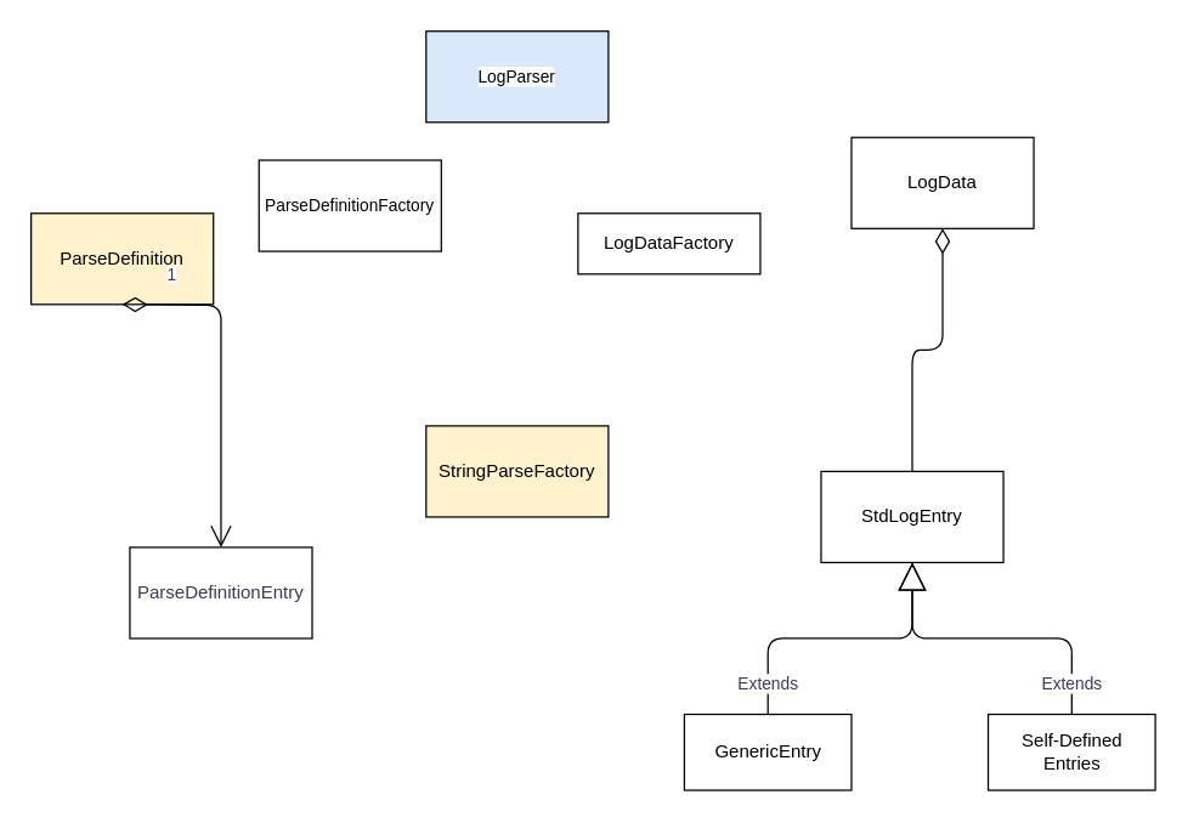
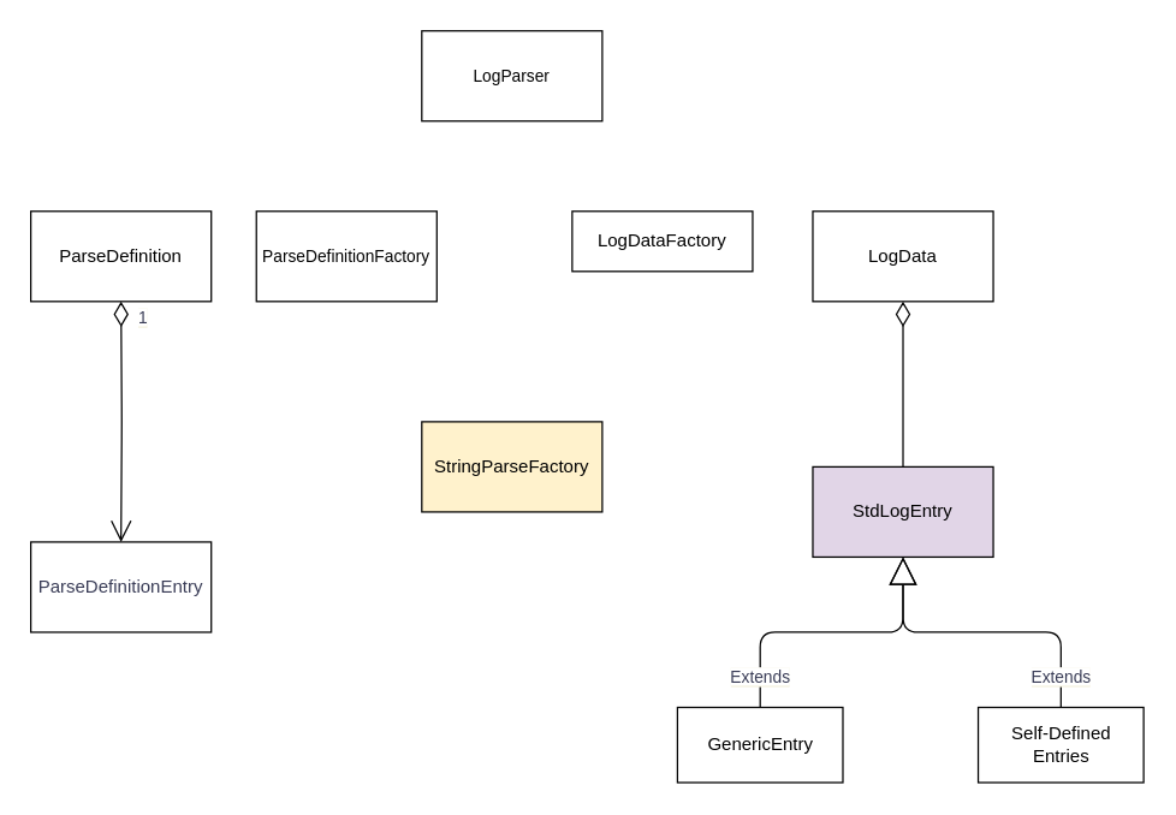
  <mxCell id="0" />
  <mxCell id="1" parent="0" />
- <mxCell id="2" value="ParseDefinition" style="rounded=0;whiteSpace=wrap;html=1;fillColor=#fff2cc;" parent="1" vertex="1"><mxGeometry x="20" y="140" width="120" height="60" as="geometry" /></mxCell>
- <mxCell id="3" value="ParseDefinitionEntry" style="rounded=0;whiteSpace=wrap;html=1;fontColor=#393C56;fillColor=#FFFFFF;" parent="1" vertex="1"><mxGeometry x="85" y="360" width="120" height="60" as="geometry" /></mxCell>
+ <mxCell id="2" value="ParseDefinition" style="rounded=0;whiteSpace=wrap;html=1;" parent="1" vertex="1"><mxGeometry x="20" y="140" width="120" height="60" as="geometry" /></mxCell>
+ <mxCell id="3" value="ParseDefinitionEntry" style="rounded=0;whiteSpace=wrap;html=1;fontColor=#393C56;fillColor=#FFFFFF;" parent="1" vertex="1"><mxGeometry x="20" y="360" width="120" height="60" as="geometry" /></mxCell>
  <mxCell id="4" value="1" style="endArrow=none;html=1;endSize=12;startArrow=diamondThin;startSize=14;startFill=0;edgeStyle=orthogonalEdgeStyle;align=left;verticalAlign=bottom;exitX=0.5;exitY=1;exitDx=0;exitDy=0;labelBackgroundColor=#F4F1DE;fontColor=#393C56;" parent="1" source="7" target="8" edge="1"><mxGeometry x="-1" y="3" relative="1" as="geometry"><mxPoint x="510" y="480" as="sourcePoint" /><mxPoint x="670" y="480" as="targetPoint" /></mxGeometry></mxCell>
  <mxCell id="5" value="&lt;span style=&quot;background-color: rgb(255 , 255 , 255)&quot;&gt;1&lt;/span&gt;" style="endArrow=open;html=1;endSize=12;startArrow=diamondThin;startSize=14;startFill=0;edgeStyle=orthogonalEdgeStyle;align=left;verticalAlign=bottom;entryX=0.5;entryY=0;entryDx=0;entryDy=0;labelBackgroundColor=#F4F1DE;fontColor=#393C56;" parent="1" target="3" edge="1"><mxGeometry x="-0.75" y="10" relative="1" as="geometry"><mxPoint x="80" y="200" as="sourcePoint" /><mxPoint x="240" y="200" as="targetPoint" /><mxPoint as="offset" /></mxGeometry></mxCell>
  <mxCell id="6" value="StringParseFactory" style="rounded=0;whiteSpace=wrap;html=1;fillColor=#fff2cc;" parent="1" vertex="1"><mxGeometry x="280" y="280" width="120" height="60" as="geometry" /></mxCell>
- <mxCell id="7" value="LogData" style="rounded=0;whiteSpace=wrap;html=1;" parent="1" vertex="1"><mxGeometry x="560" y="90" width="120" height="60" as="geometry" /></mxCell>
- <mxCell id="8" value="StdLogEntry" style="rounded=0;whiteSpace=wrap;html=1;" parent="1" vertex="1"><mxGeometry x="540" y="310" width="120" height="60" as="geometry" /></mxCell>
+ <mxCell id="7" value="LogData" style="rounded=0;whiteSpace=wrap;html=1;" parent="1" vertex="1"><mxGeometry x="540" y="140" width="120" height="60" as="geometry" /></mxCell>
+ <mxCell id="8" value="StdLogEntry" style="rounded=0;whiteSpace=wrap;html=1;fillColor=#e1d5e7;" parent="1" vertex="1"><mxGeometry x="540" y="310" width="120" height="60" as="geometry" /></mxCell>
  <mxCell id="9" value="&lt;span style=&quot;background-color: rgb(255 , 255 , 255)&quot;&gt;Extends&lt;/span&gt;" style="endArrow=block;endSize=16;endFill=0;html=1;entryX=0.5;entryY=1;entryDx=0;entryDy=0;exitX=0.5;exitY=0;exitDx=0;exitDy=0;edgeStyle=orthogonalEdgeStyle;labelBackgroundColor=#F4F1DE;fontColor=#393C56;" parent="1" source="11" target="8" edge="1"><mxGeometry x="-0.805" width="160" relative="1" as="geometry"><mxPoint x="530" y="480" as="sourcePoint" /><mxPoint x="670" y="480" as="targetPoint" /><mxPoint as="offset" /></mxGeometry></mxCell>
  <mxCell id="10" value="GenericEntry" style="html=1;" parent="1" vertex="1"><mxGeometry x="450" y="470" width="110" height="50" as="geometry" /></mxCell>
  <mxCell id="11" value="Self-Defined &lt;br&gt;Entries" style="html=1;" parent="1" vertex="1"><mxGeometry x="650" y="470" width="110" height="50" as="geometry" /></mxCell>
  <mxCell id="12" value="&lt;span style=&quot;background-color: rgb(255 , 255 , 255)&quot;&gt;Extends&lt;/span&gt;" style="endArrow=block;endSize=16;endFill=0;html=1;exitX=0.5;exitY=0;exitDx=0;exitDy=0;edgeStyle=orthogonalEdgeStyle;labelBackgroundColor=#F4F1DE;fontColor=#393C56;" parent="1" source="10" edge="1"><mxGeometry x="-0.795" width="160" relative="1" as="geometry"><mxPoint x="715" y="480" as="sourcePoint" /><mxPoint x="600" y="370" as="targetPoint" /><Array as="points"><mxPoint x="505" y="420" /><mxPoint x="600" y="420" /></Array><mxPoint as="offset" /></mxGeometry></mxCell>
  <mxCell id="13" value="LogDataFactory" style="rounded=0;whiteSpace=wrap;html=1;" vertex="1" parent="1"><mxGeometry x="380" y="140" width="120" height="40" as="geometry" /></mxCell>
- <mxCell id="14" value="ParseDefinitionFactory" style="rounded=0;whiteSpace=wrap;html=1;labelBackgroundColor=#FFFFFF;strokeColor=#000000;fillColor=#FFFFFF;fontSize=11;align=center;" vertex="1" parent="1"><mxGeometry x="170" y="105" width="120" height="60" as="geometry" /></mxCell>
- <mxCell id="15" value="LogParser" style="rounded=0;whiteSpace=wrap;html=1;labelBackgroundColor=#FFFFFF;strokeColor=#000000;fillColor=#dae8fc;fontSize=11;align=center;" vertex="1" parent="1"><mxGeometry x="280" y="20" width="120" height="60" as="geometry" /></mxCell>
+ <mxCell id="14" value="ParseDefinitionFactory" style="rounded=0;whiteSpace=wrap;html=1;labelBackgroundColor=#FFFFFF;strokeColor=#000000;fillColor=#FFFFFF;fontSize=11;align=center;" vertex="1" parent="1"><mxGeometry x="170" y="140" width="120" height="60" as="geometry" /></mxCell>
+ <mxCell id="15" value="LogParser" style="rounded=0;whiteSpace=wrap;html=1;labelBackgroundColor=#FFFFFF;strokeColor=#000000;fillColor=#FFFFFF;fontSize=11;align=center;" vertex="1" parent="1"><mxGeometry x="280" y="20" width="120" height="60" as="geometry" /></mxCell>
